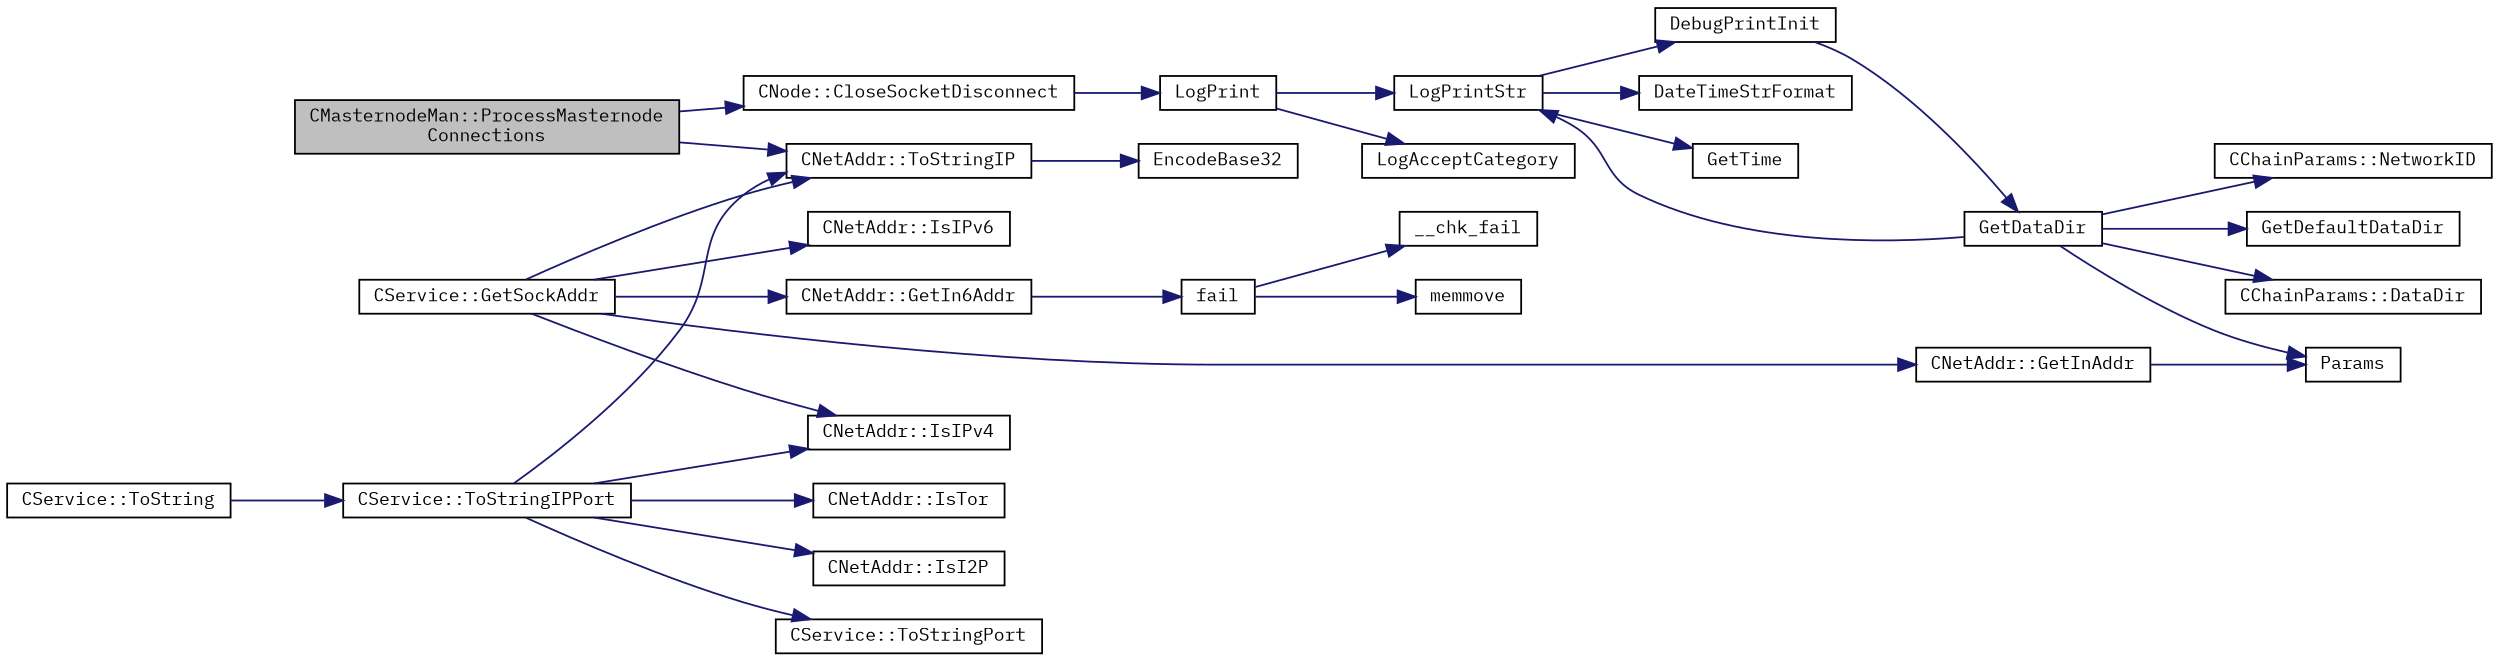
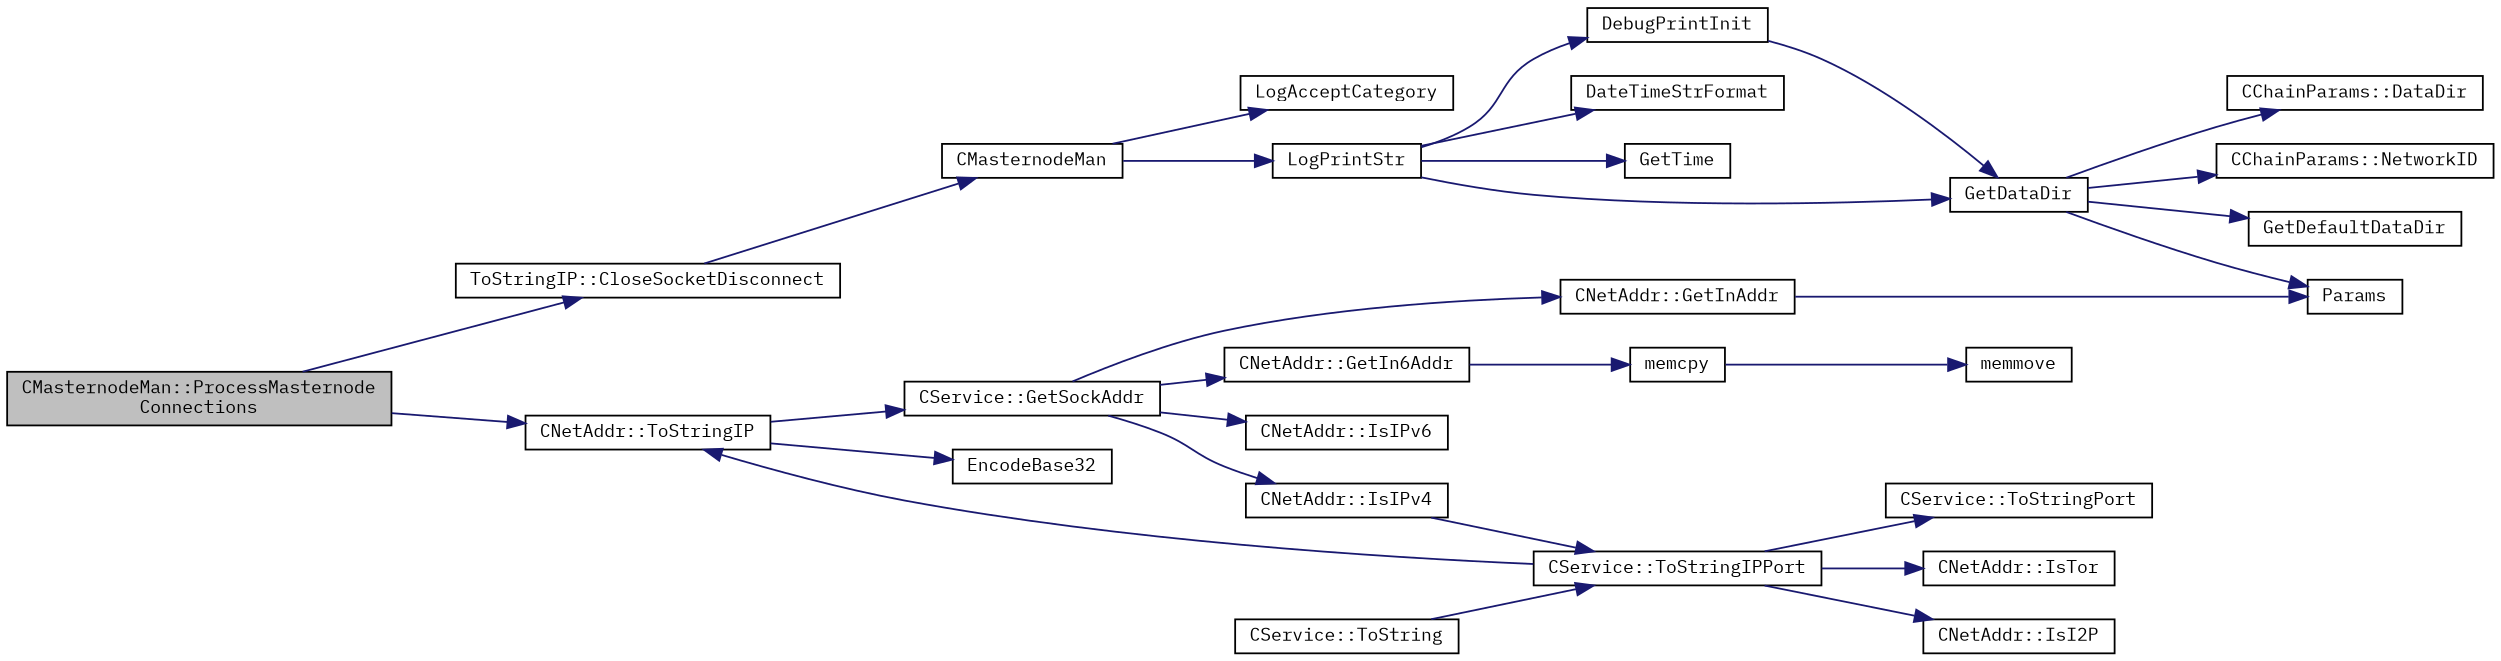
  digraph {
    fontname="IBM Plex Mono"
    rankdir=LR
    node [color=black fillcolor=white fontname="IBM Plex Mono" fontsize=10 shape=record style=filled]
    edge [color=midnightblue fontname="IBM Plex Mono" fontsize=10 labelfontname=Helvetica labelfontsize=10 style=solid]
    n1 [fillcolor=grey75 fontcolor=black height=0.2 label="CMasternodeMan::ProcessMasternode\lConnections" width=0.4]
-   n2 [height=0.2 label="CNode::CloseSocketDisconnect" width=0.4]
+   n2 [height=0.2 label="ToStringIP::CloseSocketDisconnect" width=0.4]
    n3 [height=0.2 label="CNetAddr::ToStringIP" width=0.4]
    n4 [height=0.2 label="CService::ToString" width=0.4]
    n5 [height=0.2 label="CService::ToStringIPPort" width=0.4]
-   n6 [height=0.2 label=LogPrint width=0.4]
+   n6 [height=0.2 label=CMasternodeMan width=0.4]
    n7 [height=0.2 label="CNetAddr::IsIPv4" width=0.4]
    n8 [height=0.2 label="CNetAddr::IsTor" width=0.4]
    n9 [height=0.2 label="CNetAddr::IsI2P" width=0.4]
    n10 [height=0.2 label="CService::ToStringPort" width=0.4]
    n11 [height=0.2 label=EncodeBase32 width=0.4]
    n12 [height=0.2 label="CService::GetSockAddr" width=0.4]
    n13 [height=0.2 label="CNetAddr::GetInAddr" width=0.4]
    n14 [height=0.2 label="CNetAddr::IsIPv6" width=0.4]
    n15 [height=0.2 label="CNetAddr::GetIn6Addr" width=0.4]
    n16 [height=0.2 label=Params width=0.4]
-   n17 [height=0.2 label=fail width=0.4]
+   n17 [height=0.2 label=memcpy width=0.4]
    n18 [height=0.2 label=memmove width=0.4]
-   n19 [height=0.2 label=__chk_fail width=0.4]
    n20 [height=0.2 label=LogAcceptCategory width=0.4]
    n21 [height=0.2 label=LogPrintStr width=0.4]
    n22 [height=0.2 label=DebugPrintInit width=0.4]
    n23 [height=0.2 label=GetDataDir width=0.4]
    n24 [height=0.2 label=DateTimeStrFormat width=0.4]
    n25 [height=0.2 label=GetTime width=0.4]
    n26 [height=0.2 label="CChainParams::NetworkID" width=0.4]
    n27 [height=0.2 label=GetDefaultDataDir width=0.4]
    n28 [height=0.2 label="CChainParams::DataDir" width=0.4]
    n1 -> n2
    n1 -> n3
    n2 -> n6
    n3 -> n11
-   n12 -> n3
+   n3 -> n12
    n4 -> n5
    n5 -> n3
-   n5 -> n7
+   n7 -> n5
    n5 -> n8
    n5 -> n9
    n5 -> n10
    n6 -> n20
    n6 -> n21
    n12 -> n7
    n12 -> n13
    n12 -> n14
    n12 -> n15
    n13 -> n16
    n15 -> n17
    n17 -> n18
-   n17 -> n19
    n21 -> n22
-   n23 -> n21
+   n21 -> n23
    n21 -> n24
    n21 -> n25
    n22 -> n23
    n23 -> n16
    n23 -> n26
    n23 -> n27
    n23 -> n28
  }
